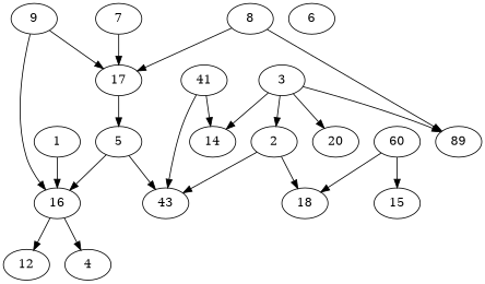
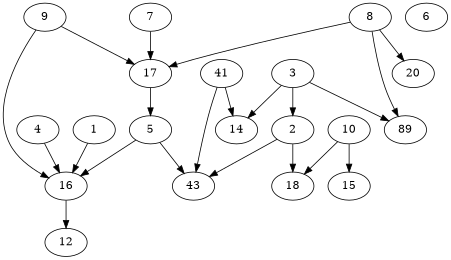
  digraph {
    node [alpha=0.09]
    1 [alpha=0.14 expect_size=28165120]
    16 [expect_size=11612160]
    12 [alpha=0.18 expect_size=26218496]
    2 [alpha=0.13 expect_size=45595648]
    n5 [alpha=0.05 expect_size=10223616 label=43]
    18 [alpha=0.17 expect_size=38749184]
    3 [alpha=0.03 expect_size=41957376]
    14 [alpha=0.16 expect_size=18267136]
    n9 [alpha=0.18 expect_size=37555200 label=89]
    4 [expect_size=13691904]
    5 [alpha=0.08 expect_size=31668224]
    17 [alpha=0.10 expect_size=38529024]
    6 [alpha=0.11 expect_size=26436608]
    7 [alpha=0.00 expect_size=15513600]
    8 [alpha=0.19 expect_size=50129920]
    20 [alpha=0.02 expect_size=42342400]
    9 [alpha=0.02 expect_size=42206208]
-   10 [alpha=0.16 expect_size=9248768 label=60]
+   10 [alpha=0.16 expect_size=9248768]
    15 [alpha=0.00 expect_size=39246848]
    n20 [alpha=0.10 expect_size=39470080 label=41]
    1 -> 16
    16 -> 12
    2 -> n5
    2 -> 18
    3 -> 2
    3 -> 14
    3 -> n9
-   16 -> 4
+   4 -> 16
    5 -> 16
    5 -> n5
    17 -> 5
    7 -> 17
    8 -> n9
    8 -> 17
-   3 -> 20
+   8 -> 20
    9 -> 16
    9 -> 17
    10 -> 18
    10 -> 15
    n20 -> n5
    n20 -> 14
  }
